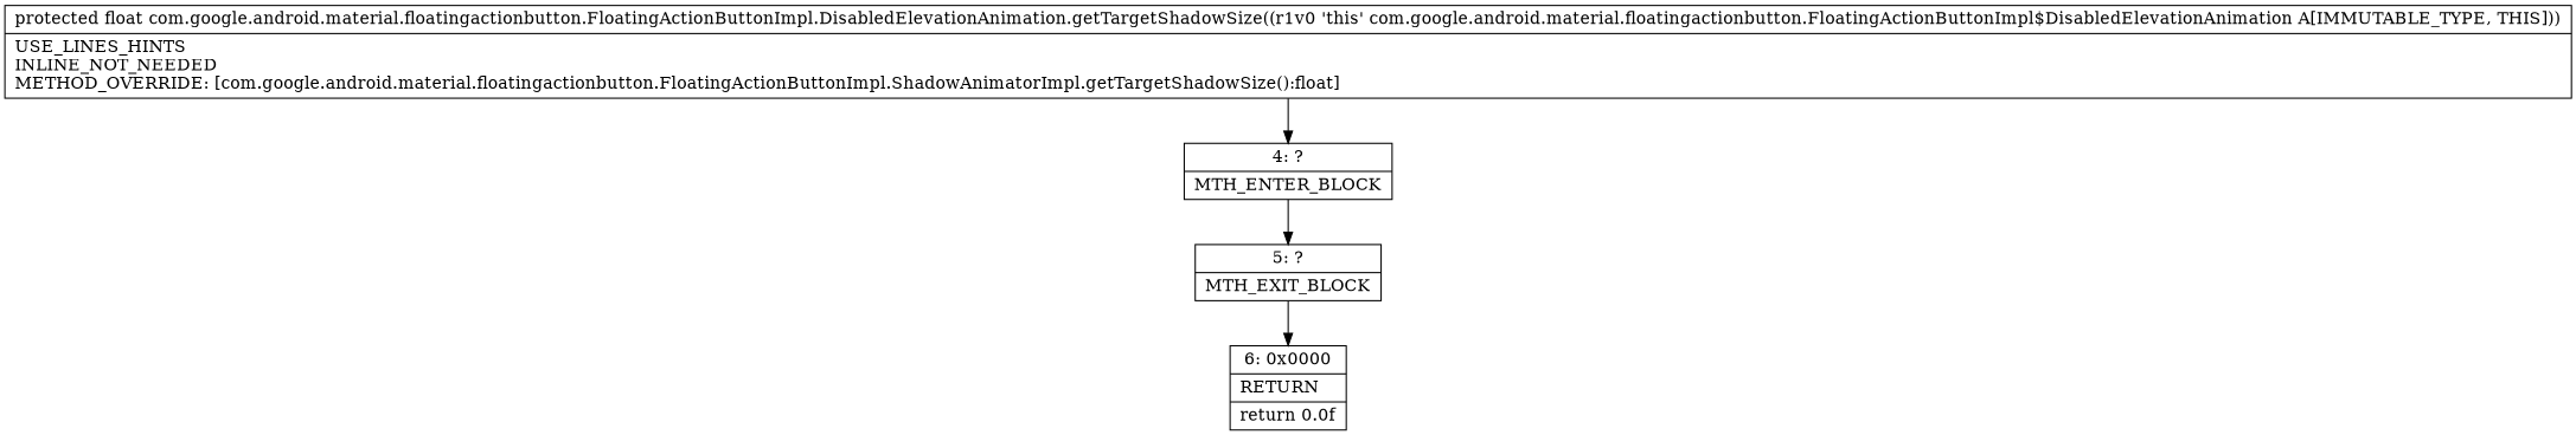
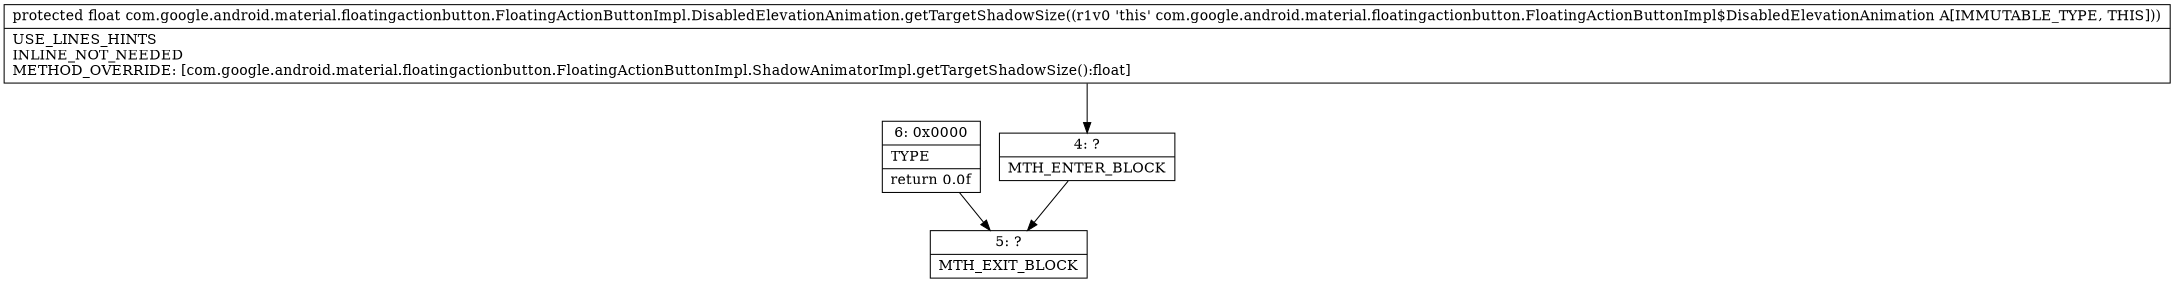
  digraph {
    node [shape=record]
    n1 [label="{4\:\ ?|MTH_ENTER_BLOCK\l}"]
    n2 [label="{5\:\ ?|MTH_EXIT_BLOCK\l}"]
-   n3 [label="{6\:\ 0x0000|RETURN\l|return 0.0f\l}"]
+   n3 [label="{6\:\ 0x0000|TYPE\l|return 0.0f\l}"]
    n4 [label="{protected float com.google.android.material.floatingactionbutton.FloatingActionButtonImpl.DisabledElevationAnimation.getTargetShadowSize((r1v0 'this' com.google.android.material.floatingactionbutton.FloatingActionButtonImpl$DisabledElevationAnimation A[IMMUTABLE_TYPE, THIS]))  | USE_LINES_HINTS\lINLINE_NOT_NEEDED\lMETHOD_OVERRIDE: [com.google.android.material.floatingactionbutton.FloatingActionButtonImpl.ShadowAnimatorImpl.getTargetShadowSize():float]\l}"]
    n1 -> n2
-   n2 -> n3
+   n3 -> n2
    n4 -> n1
  }
